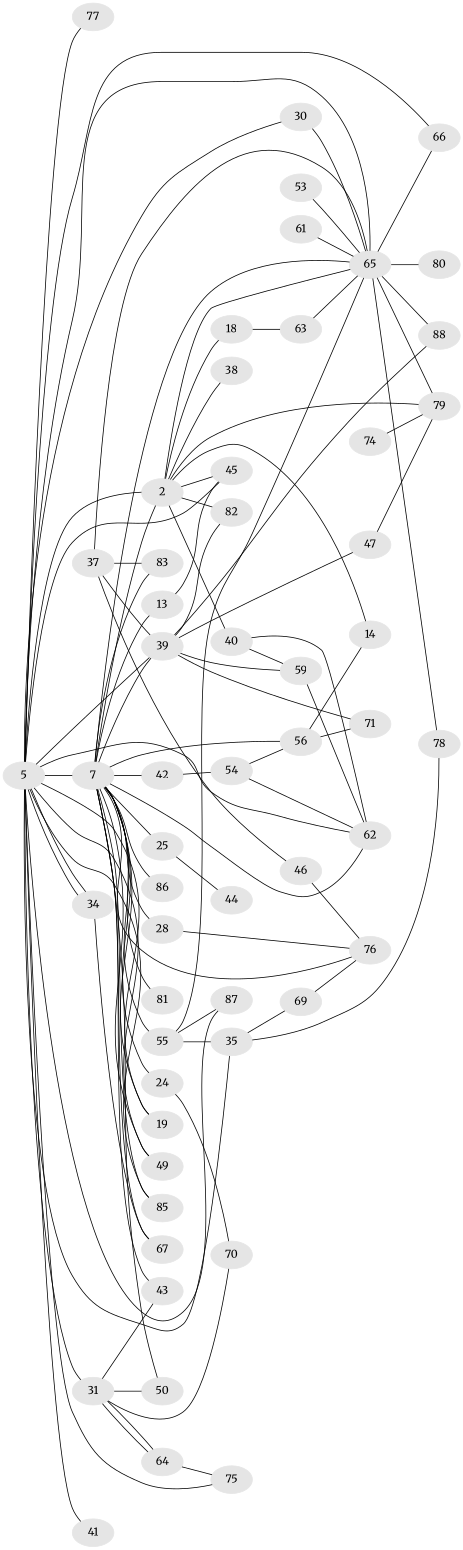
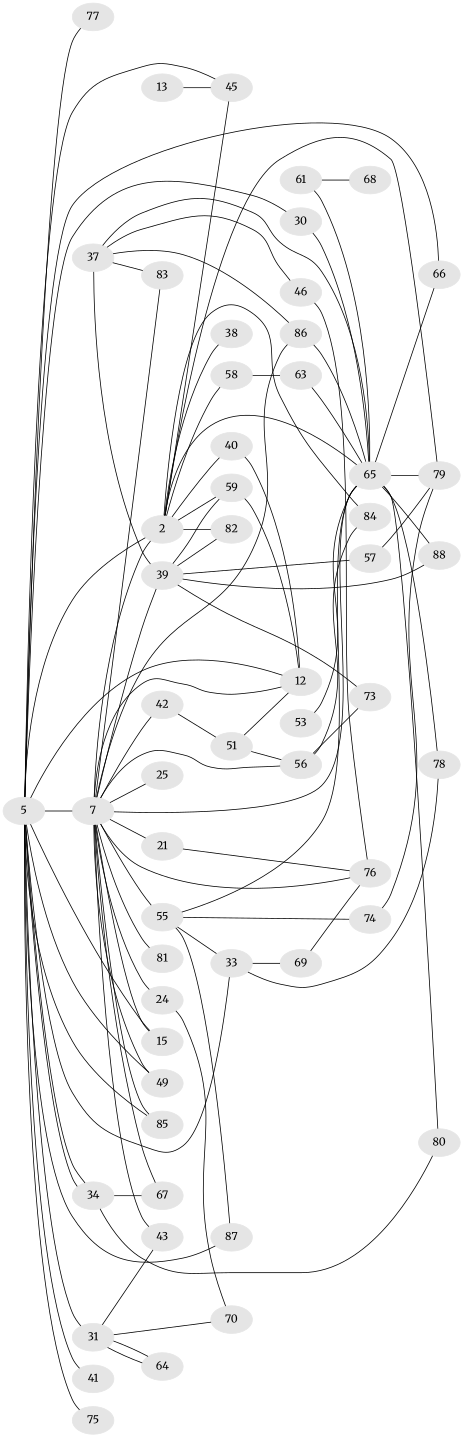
  graph {
    fontname=Merriweather
    rankdir=LR
    node [color=gray90 fontname=Merriweather style=filled]
    edge [fontname=Merriweather]
    5 [super="+4"]
    7 [super="+6+2"]
    n3 [label=2 super="+3"]
-   19
+   19 [label=15]
    31
-   33 [super="+26+29" label=35]
+   33 [super="+26+29"]
    34
    39 [super="+35+12+30+17"]
    41
    45 [super="+11"]
    49
    n12 [label=30]
-   62 [super="+15+21"]
+   62 [super="+15+21" label=12]
    65 [super="+18+10"]
    66 [super="+32"]
    75
    77
    85
    87 [super="+73"]
    13
    24
    25
-   28
+   28 [label=21]
    42 [super="+22"]
    43
-   50
    55
    56 [super="+14"]
    67
    76 [super="+23"]
    81
    83 [super="+47"]
    86
    38
    40
-   58 [label=18]
+   58
    59 [super="+36"]
    79 [super="+20"]
    82
-   84 [label=14]
+   84
    70
    64
    69
    78
    80
-   57 [label=47]
-   71
+   57
+   71 [label=73]
    88
-   44
-   54
+   54 [label=51]
    74
    63
    37
    46
    53
    61
+   68
    5 -- 7 [weight=8]
    5 -- n3 [weight=4]
    5 -- 19
    5 -- 31 [weight=2]
    5 -- 33
    5 -- 34
    5 -- 34
-   5 -- 39 [weight=2]
    5 -- 41 [weight=2]
    5 -- 45
    5 -- 49
    5 -- n12
    5 -- 62 [weight=3]
-   5 -- 65 [weight=5]
+   86 -- 65 [weight=5]
    5 -- 66
    5 -- 75
    5 -- 77 [weight=2]
    5 -- 85
    5 -- 87 [weight=2]
    7 -- n3 [weight=8]
    7 -- 19
    7 -- 39 [weight=3]
    7 -- 49
    7 -- 62
    7 -- 65 [weight=9]
    7 -- 85
-   7 -- 13 [weight=2]
    7 -- 24 [weight=2]
    7 -- 25 [weight=2]
    7 -- 28 [weight=2]
    7 -- 42 [weight=2]
    7 -- 43
-   7 -- 50
    7 -- 55
    7 -- 56 [weight=2]
    7 -- 67
    7 -- 76
    7 -- 81 [weight=2]
    7 -- 83
    7 -- 86
    n3 -- 45
    n3 -- 65 [weight=4]
    n3 -- 38
    n3 -- 40
    n3 -- 58 [weight=2]
-   40 -- 59
+   n3 -- 59
    n3 -- 79
    n3 -- 82
    n3 -- 84
    31 -- 43
-   31 -- 50
    31 -- 70
    31 -- 64
    31 -- 64
    33 -- 69
    33 -- 78
    34 -- 67
+   34 -- 80
    39 -- 59
    39 -- 82
    39 -- 57
    39 -- 71
    39 -- 88
    n12 -- 65
    65 -- 66
    65 -- 79 [weight=2]
    65 -- 78
    65 -- 80
    65 -- 88
    13 -- 45
    24 -- 70
-   25 -- 44
    28 -- 76
    42 -- 54
    55 -- 33 [weight=3]
    55 -- 65
    55 -- 87
+   55 -- 74
    56 -- 84
    56 -- 71
    40 -- 62
    58 -- 63
    59 -- 62
-   64 -- 75
    69 -- 76
    57 -- 79
    54 -- 62
    54 -- 56
    74 -- 79
    63 -- 65
    37 -- 39
    37 -- 65
    37 -- 83 [weight=2]
+   37 -- 86
    37 -- 46
    46 -- 76
    53 -- 65
    61 -- 65
+   61 -- 68
  }
